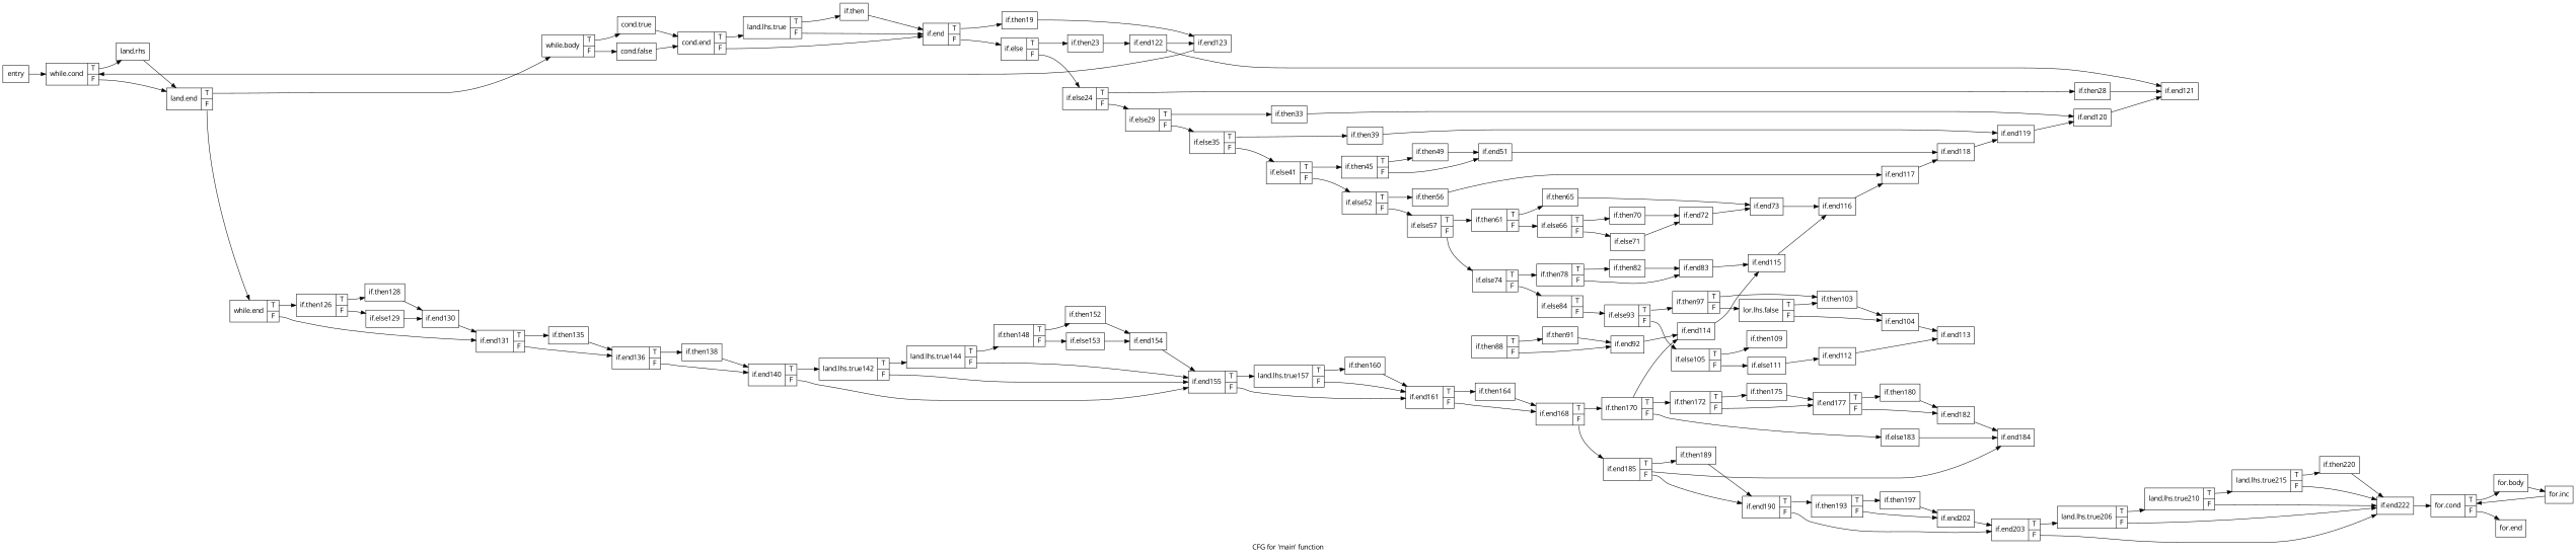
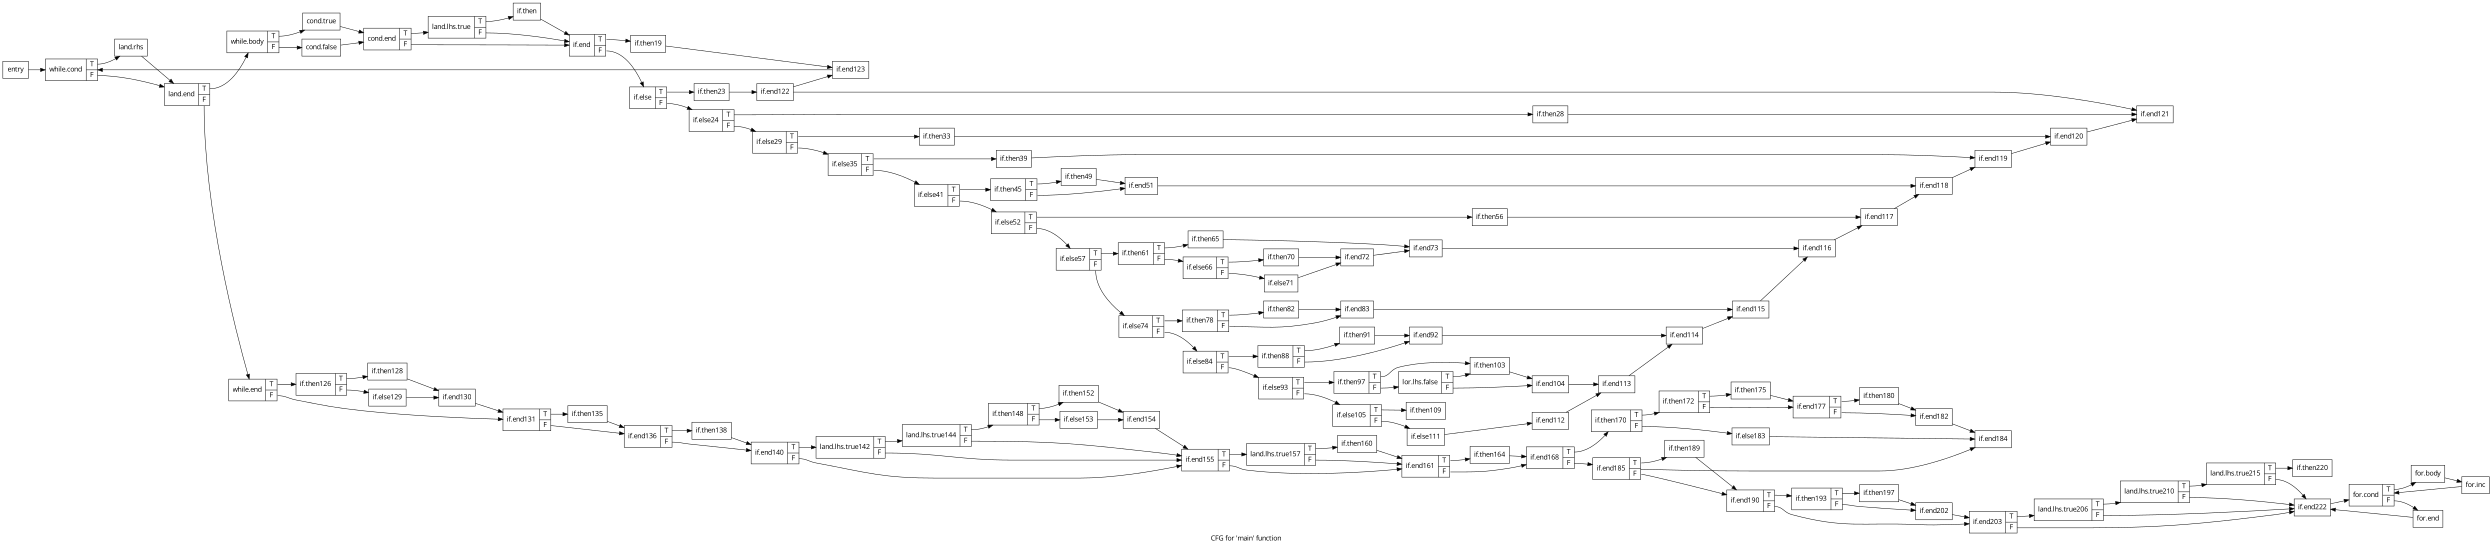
  digraph {
    fontname="Open Sans"
    label="CFG for 'main' function"
    rankdir=LR
    node [fontname="Open Sans" shape=record]
    edge [fontname="Open Sans"]
    n1 [label="{entry}"]
    n2 [label="{while.cond|{<s0>T|<s1>F}}"]
    n3 [label="{land.rhs}"]
    n4 [label="{land.end|{<s0>T|<s1>F}}"]
    n5 [label="{while.body|{<s0>T|<s1>F}}"]
    n6 [label="{while.end|{<s0>T|<s1>F}}"]
    n7 [label="{cond.true}"]
    n8 [label="{cond.false}"]
    n9 [label="{if.then126|{<s0>T|<s1>F}}"]
    n10 [label="{if.end131|{<s0>T|<s1>F}}"]
    n11 [label="{cond.end|{<s0>T|<s1>F}}"]
    n12 [label="{if.then128}"]
    n13 [label="{if.else129}"]
    n14 [label="{if.then135}"]
    n15 [label="{if.end136|{<s0>T|<s1>F}}"]
    n16 [label="{land.lhs.true|{<s0>T|<s1>F}}"]
    n17 [label="{if.end|{<s0>T|<s1>F}}"]
    n18 [label="{if.then}"]
    n19 [label="{if.then19}"]
    n20 [label="{if.else|{<s0>T|<s1>F}}"]
    n21 [label="{if.end123}"]
    n22 [label="{if.then23}"]
    n23 [label="{if.else24|{<s0>T|<s1>F}}"]
    n24 [label="{if.end122}"]
    n25 [label="{if.then28}"]
    n26 [label="{if.else29|{<s0>T|<s1>F}}"]
    n27 [label="{if.end121}"]
    n28 [label="{if.then33}"]
    n29 [label="{if.else35|{<s0>T|<s1>F}}"]
    n30 [label="{if.end120}"]
    n31 [label="{if.then39}"]
    n32 [label="{if.else41|{<s0>T|<s1>F}}"]
    n33 [label="{if.end119}"]
    n34 [label="{if.then45|{<s0>T|<s1>F}}"]
    n35 [label="{if.else52|{<s0>T|<s1>F}}"]
    n36 [label="{if.then49}"]
    n37 [label="{if.end51}"]
    n38 [label="{if.then56}"]
    n39 [label="{if.else57|{<s0>T|<s1>F}}"]
    n40 [label="{if.end118}"]
    n41 [label="{if.end117}"]
    n42 [label="{if.then61|{<s0>T|<s1>F}}"]
    n43 [label="{if.else74|{<s0>T|<s1>F}}"]
    n44 [label="{if.then65}"]
    n45 [label="{if.else66|{<s0>T|<s1>F}}"]
    n46 [label="{if.then78|{<s0>T|<s1>F}}"]
    n47 [label="{if.else84|{<s0>T|<s1>F}}"]
    n48 [label="{if.end73}"]
    n49 [label="{if.then70}"]
    n50 [label="{if.else71}"]
    n51 [label="{if.then82}"]
    n52 [label="{if.end83}"]
    n53 [label="{if.then88|{<s0>T|<s1>F}}"]
    n54 [label="{if.else93|{<s0>T|<s1>F}}"]
    n55 [label="{if.end116}"]
    n56 [label="{if.end72}"]
    n57 [label="{if.end115}"]
    n58 [label="{if.then91}"]
    n59 [label="{if.end92}"]
    n60 [label="{if.then97|{<s0>T|<s1>F}}"]
    n61 [label="{if.else105|{<s0>T|<s1>F}}"]
    n62 [label="{if.end114}"]
    n63 [label="{if.then103}"]
    n64 [label="{lor.lhs.false|{<s0>T|<s1>F}}"]
    n65 [label="{if.then109}"]
    n66 [label="{if.else111}"]
    n67 [label="{if.end104}"]
    n68 [label="{if.end112}"]
    n69 [label="{if.end113}"]
    n70 [label="{if.end130}"]
    n71 [label="{if.then138}"]
    n72 [label="{if.end140|{<s0>T|<s1>F}}"]
    n73 [label="{land.lhs.true142|{<s0>T|<s1>F}}"]
    n74 [label="{if.end155|{<s0>T|<s1>F}}"]
    n75 [label="{land.lhs.true144|{<s0>T|<s1>F}}"]
    n76 [label="{land.lhs.true157|{<s0>T|<s1>F}}"]
    n77 [label="{if.end161|{<s0>T|<s1>F}}"]
    n78 [label="{if.then148|{<s0>T|<s1>F}}"]
    n79 [label="{if.then160}"]
    n80 [label="{if.then164}"]
    n81 [label="{if.end168|{<s0>T|<s1>F}}"]
    n82 [label="{if.then152}"]
    n83 [label="{if.else153}"]
    n84 [label="{if.end154}"]
    n85 [label="{if.then170|{<s0>T|<s1>F}}"]
    n86 [label="{if.end185|{<s0>T|<s1>F}}"]
    n87 [label="{if.then172|{<s0>T|<s1>F}}"]
    n88 [label="{if.else183}"]
    n89 [label="{if.then189}"]
    n90 [label="{if.end190|{<s0>T|<s1>F}}"]
    n91 [label="{if.end184}"]
    n92 [label="{if.then175}"]
    n93 [label="{if.end177|{<s0>T|<s1>F}}"]
    n94 [label="{if.then193|{<s0>T|<s1>F}}"]
    n95 [label="{if.end203|{<s0>T|<s1>F}}"]
    n96 [label="{if.then180}"]
    n97 [label="{if.end182}"]
    n98 [label="{if.then197}"]
    n99 [label="{if.end202}"]
    n100 [label="{land.lhs.true206|{<s0>T|<s1>F}}"]
    n101 [label="{if.end222}"]
    n102 [label="{land.lhs.true210|{<s0>T|<s1>F}}"]
    n103 [label="{for.cond|{<s0>T|<s1>F}}"]
    n104 [label="{land.lhs.true215|{<s0>T|<s1>F}}"]
    n105 [label="{for.body}"]
    n106 [label="{for.end}"]
    n107 [label="{if.then220}"]
    n108 [label="{for.inc}"]
    n1 -> n2
    n2 -> n3 [tailport=s0]
    n2 -> n4 [tailport=s1]
    n3 -> n4
    n4 -> n5 [tailport=s0]
    n4 -> n6 [tailport=s1]
    n5 -> n7 [tailport=s0]
    n5 -> n8 [tailport=s1]
    n6 -> n9 [tailport=s0]
    n6 -> n10 [tailport=s1]
    n7 -> n11
    n8 -> n11
    n9 -> n12 [tailport=s0]
    n9 -> n13 [tailport=s1]
    n10 -> n14 [tailport=s0]
    n10 -> n15 [tailport=s1]
    n11 -> n16 [tailport=s0]
    n11 -> n17 [tailport=s1]
    n12 -> n70
    n13 -> n70
    n14 -> n15
    n15 -> n71 [tailport=s0]
    n15 -> n72 [tailport=s1]
    n16 -> n17 [tailport=s1]
    n16 -> n18 [tailport=s0]
    n17 -> n19 [tailport=s0]
    n17 -> n20 [tailport=s1]
    n18 -> n17
    n19 -> n21
    n20 -> n22 [tailport=s0]
    n20 -> n23 [tailport=s1]
    n21 -> n2
    n22 -> n24
    n23 -> n25 [tailport=s0]
    n23 -> n26 [tailport=s1]
    n24 -> n21
    n24 -> n27
    n25 -> n27
    n26 -> n28 [tailport=s0]
    n26 -> n29 [tailport=s1]
    n28 -> n30
    n29 -> n31 [tailport=s0]
    n29 -> n32 [tailport=s1]
    n30 -> n27
    n31 -> n33
    n32 -> n34 [tailport=s0]
    n32 -> n35 [tailport=s1]
    n33 -> n30
    n34 -> n36 [tailport=s0]
    n34 -> n37 [tailport=s1]
    n35 -> n38 [tailport=s0]
    n35 -> n39 [tailport=s1]
    n36 -> n37
    n37 -> n40
    n38 -> n41
    n39 -> n42 [tailport=s0]
    n39 -> n43 [tailport=s1]
    n40 -> n33
    n41 -> n40
    n42 -> n44 [tailport=s0]
    n42 -> n45 [tailport=s1]
    n43 -> n46 [tailport=s0]
    n43 -> n47 [tailport=s1]
    n44 -> n48
    n45 -> n49 [tailport=s0]
    n45 -> n50 [tailport=s1]
    n46 -> n51 [tailport=s0]
    n46 -> n52 [tailport=s1]
+   n47 -> n53 [tailport=s0]
    n47 -> n54 [tailport=s1]
    n48 -> n55
    n49 -> n56
    n50 -> n56
    n51 -> n52
    n52 -> n57
    n53 -> n58 [tailport=s0]
    n53 -> n59 [tailport=s1]
    n54 -> n60 [tailport=s0]
    n54 -> n61 [tailport=s1]
    n55 -> n41
    n56 -> n48
    n57 -> n55
    n58 -> n59
    n59 -> n62
    n60 -> n63 [tailport=s0]
    n60 -> n64 [tailport=s1]
    n61 -> n65 [tailport=s0]
    n61 -> n66 [tailport=s1]
    n62 -> n57
    n63 -> n67
    n64 -> n63 [tailport=s0]
    n64 -> n67 [tailport=s1]
    n66 -> n68
    n67 -> n69
    n68 -> n69
-   n85 -> n62
+   n69 -> n62
    n70 -> n10
    n71 -> n72
    n72 -> n73 [tailport=s0]
    n72 -> n74 [tailport=s1]
    n73 -> n74 [tailport=s1]
    n73 -> n75 [tailport=s0]
    n74 -> n76 [tailport=s0]
    n74 -> n77 [tailport=s1]
    n75 -> n74 [tailport=s1]
    n75 -> n78 [tailport=s0]
    n76 -> n77 [tailport=s1]
    n76 -> n79 [tailport=s0]
    n77 -> n80 [tailport=s0]
    n77 -> n81 [tailport=s1]
    n78 -> n82 [tailport=s0]
    n78 -> n83 [tailport=s1]
    n79 -> n77
    n80 -> n81
    n81 -> n85 [tailport=s0]
    n81 -> n86 [tailport=s1]
    n82 -> n84
    n83 -> n84
    n84 -> n74
    n85 -> n87 [tailport=s0]
    n85 -> n88 [tailport=s1]
    n86 -> n89 [tailport=s0]
    n86 -> n90 [tailport=s1]
    n86 -> n91
    n87 -> n92 [tailport=s0]
    n87 -> n93 [tailport=s1]
    n88 -> n91
    n89 -> n90
    n90 -> n94 [tailport=s0]
    n90 -> n95 [tailport=s1]
    n92 -> n93
    n93 -> n96 [tailport=s0]
    n93 -> n97 [tailport=s1]
    n94 -> n98 [tailport=s0]
    n94 -> n99 [tailport=s1]
    n95 -> n100 [tailport=s0]
    n95 -> n101 [tailport=s1]
    n96 -> n97
    n97 -> n91
    n98 -> n99
    n99 -> n95
    n100 -> n101 [tailport=s1]
    n100 -> n102 [tailport=s0]
    n101 -> n103
    n102 -> n101 [tailport=s1]
    n102 -> n104 [tailport=s0]
    n103 -> n105 [tailport=s0]
    n103 -> n106 [tailport=s1]
    n104 -> n101 [tailport=s1]
    n104 -> n107 [tailport=s0]
    n105 -> n108
-   n107 -> n101
+   n106 -> n101
    n108 -> n103
  }
